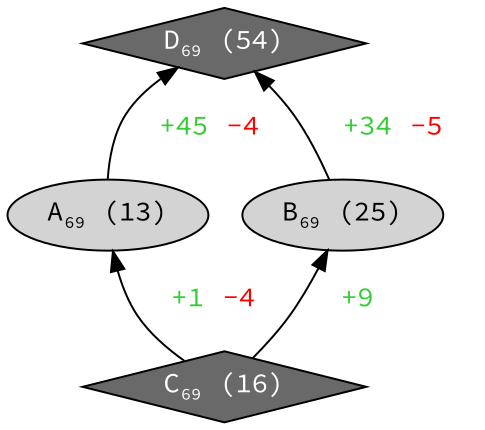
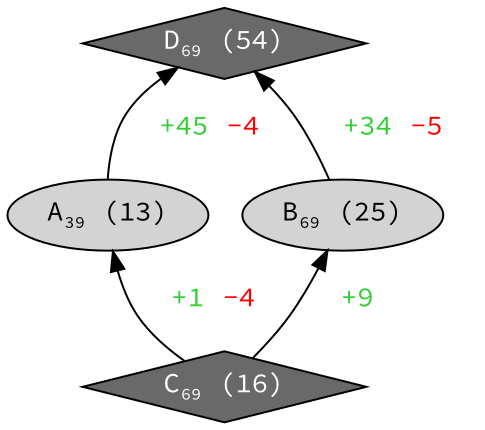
  digraph {
    rankdir=BT
    fontname="Source Code Pro"
    node [fillcolor=lightgray style=filled fontname="Source Code Pro"]
    edge [fontname="Source Code Pro"]
-   n1 [label=<A<sub><font point-size="10">69</font></sub> (13)>]
+   n1 [label=<A<sub><font point-size="10">39</font></sub> (13)>]
    n2 [fillcolor=dimgray fontcolor=white label=<D<sub><font point-size="10">69</font></sub> (54)> shape=diamond]
    n3 [label=<B<sub><font point-size="10">69</font></sub> (25)>]
    n4 [fillcolor=dimgray fontcolor=white label=<C<sub><font point-size="10">69</font></sub> (16)> shape=diamond]
    n1 -> n2 [label=<  <font color="limegreen">+45</font> <font color="red">-4</font>  >]
    n3 -> n2 [label=<  <font color="limegreen">+34</font> <font color="red">-5</font>  >]
    n4 -> n1 [label=<  <font color="limegreen">+1</font> <font color="red">-4</font>  >]
    n4 -> n3 [label=<  <font color="limegreen">+9</font>  >]
  }
